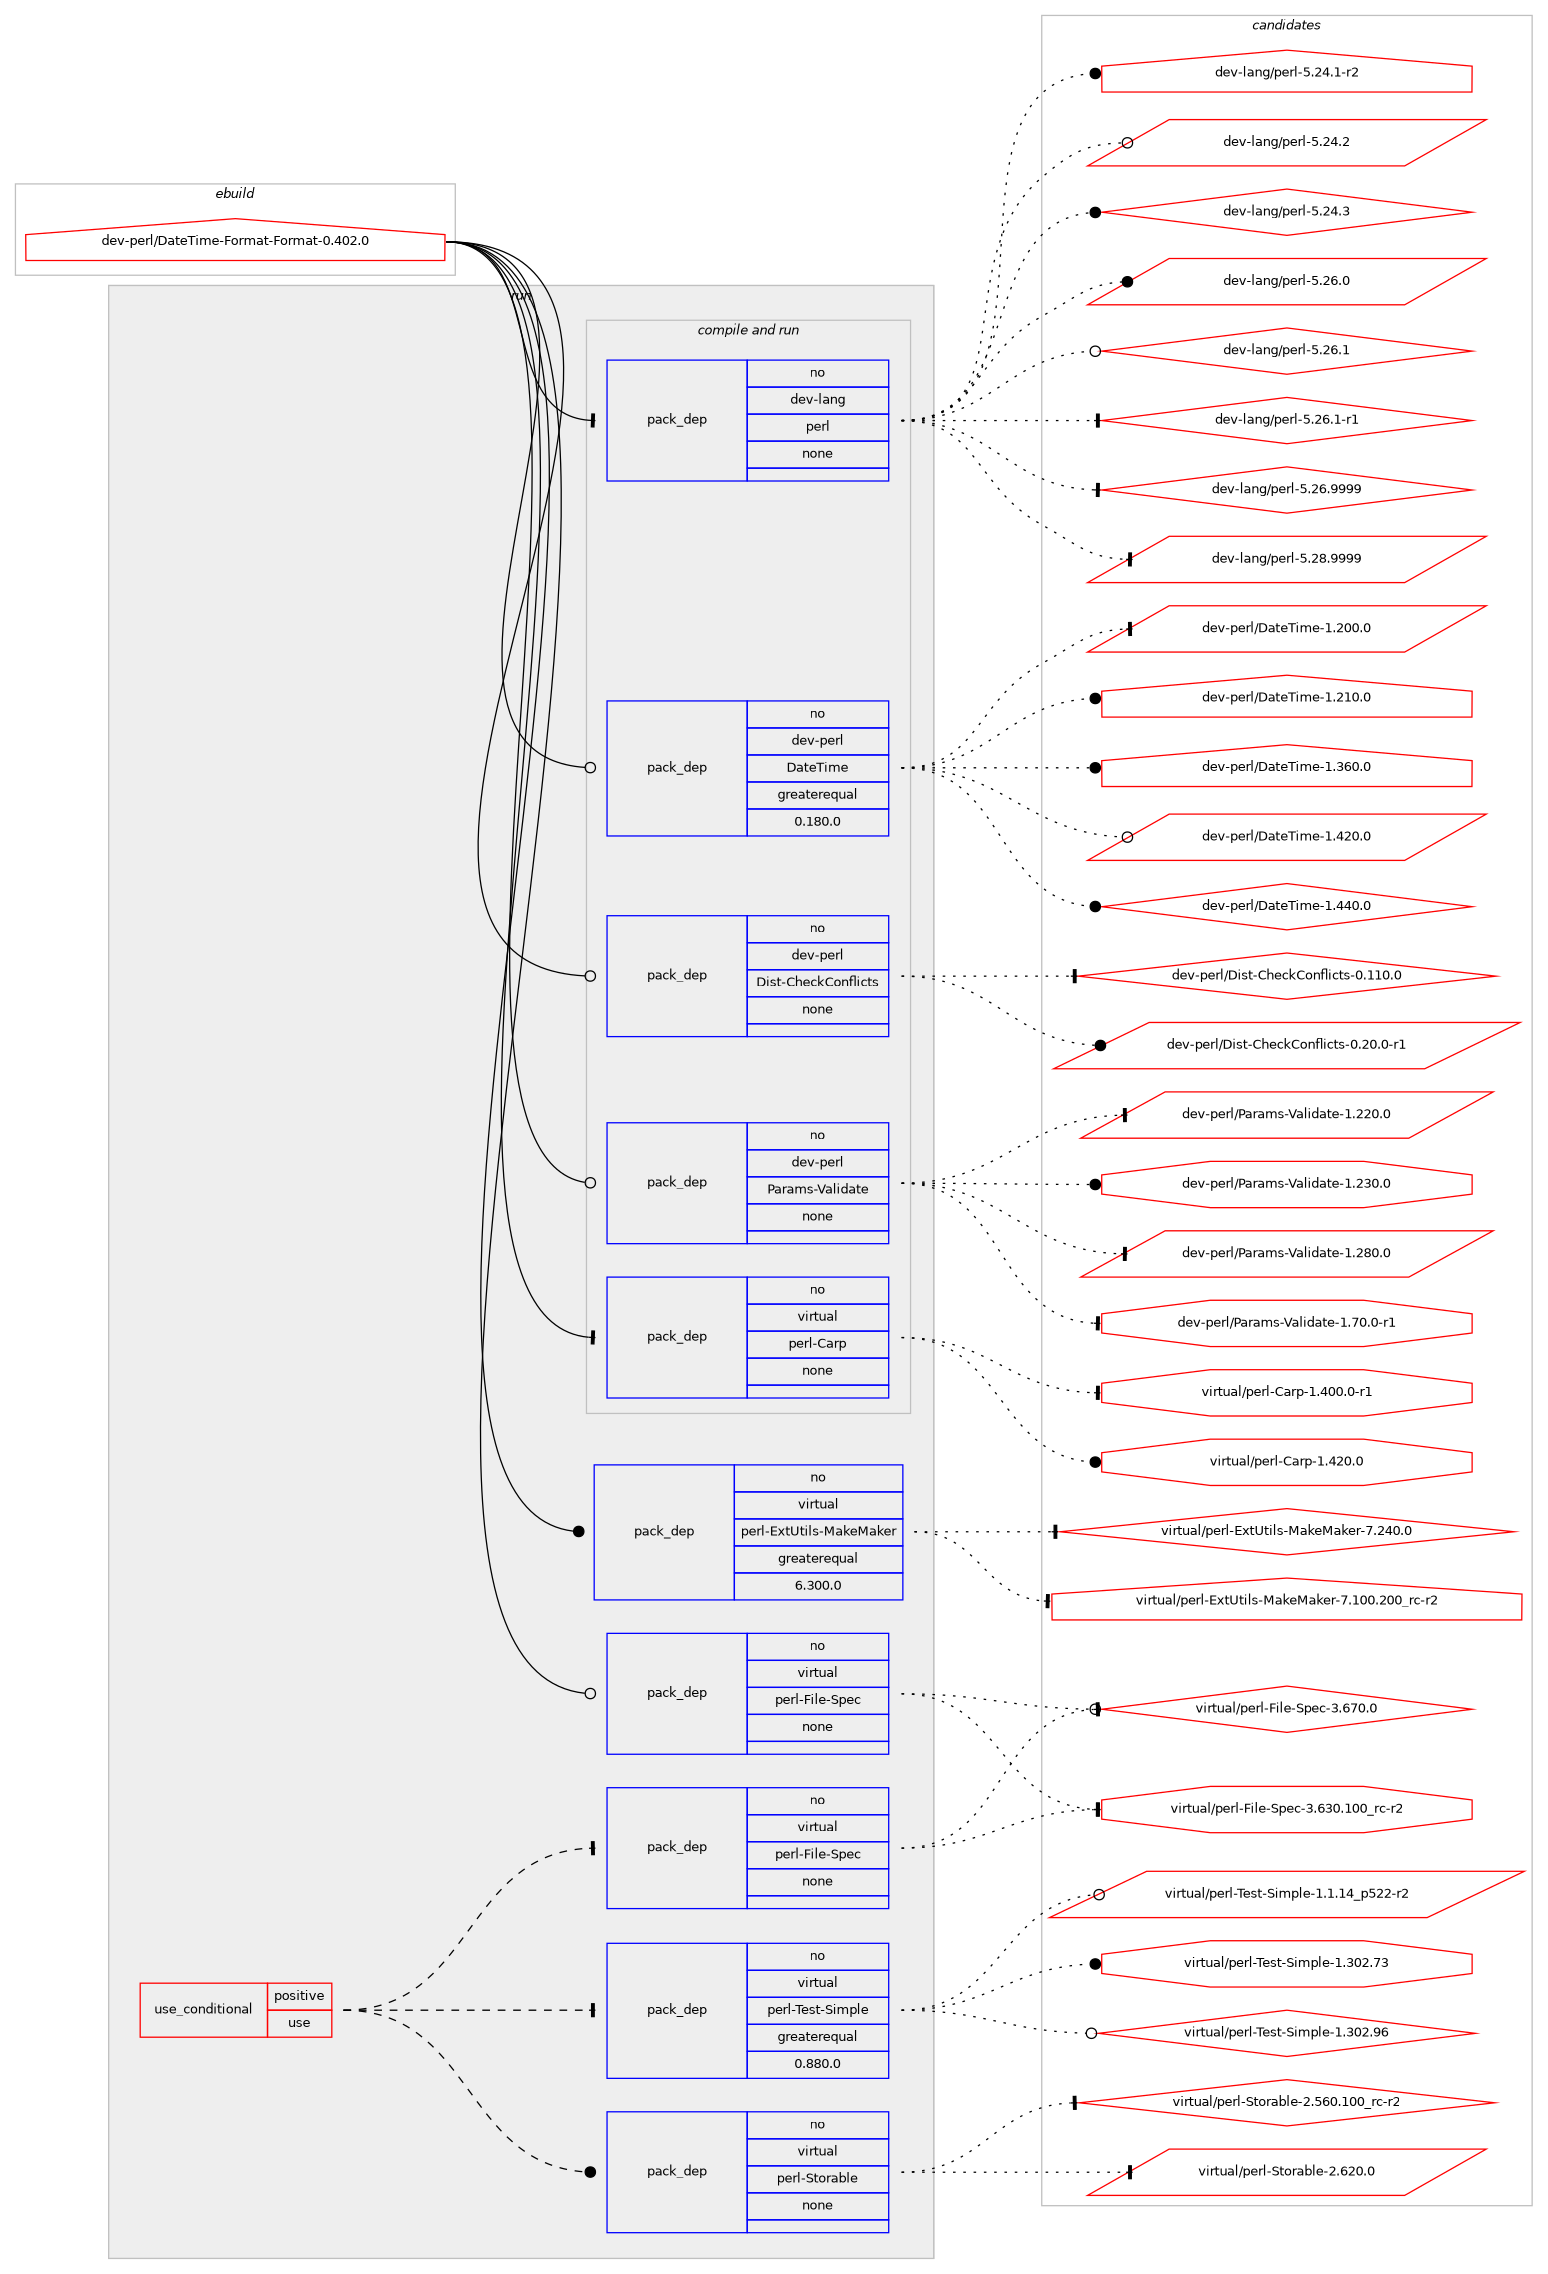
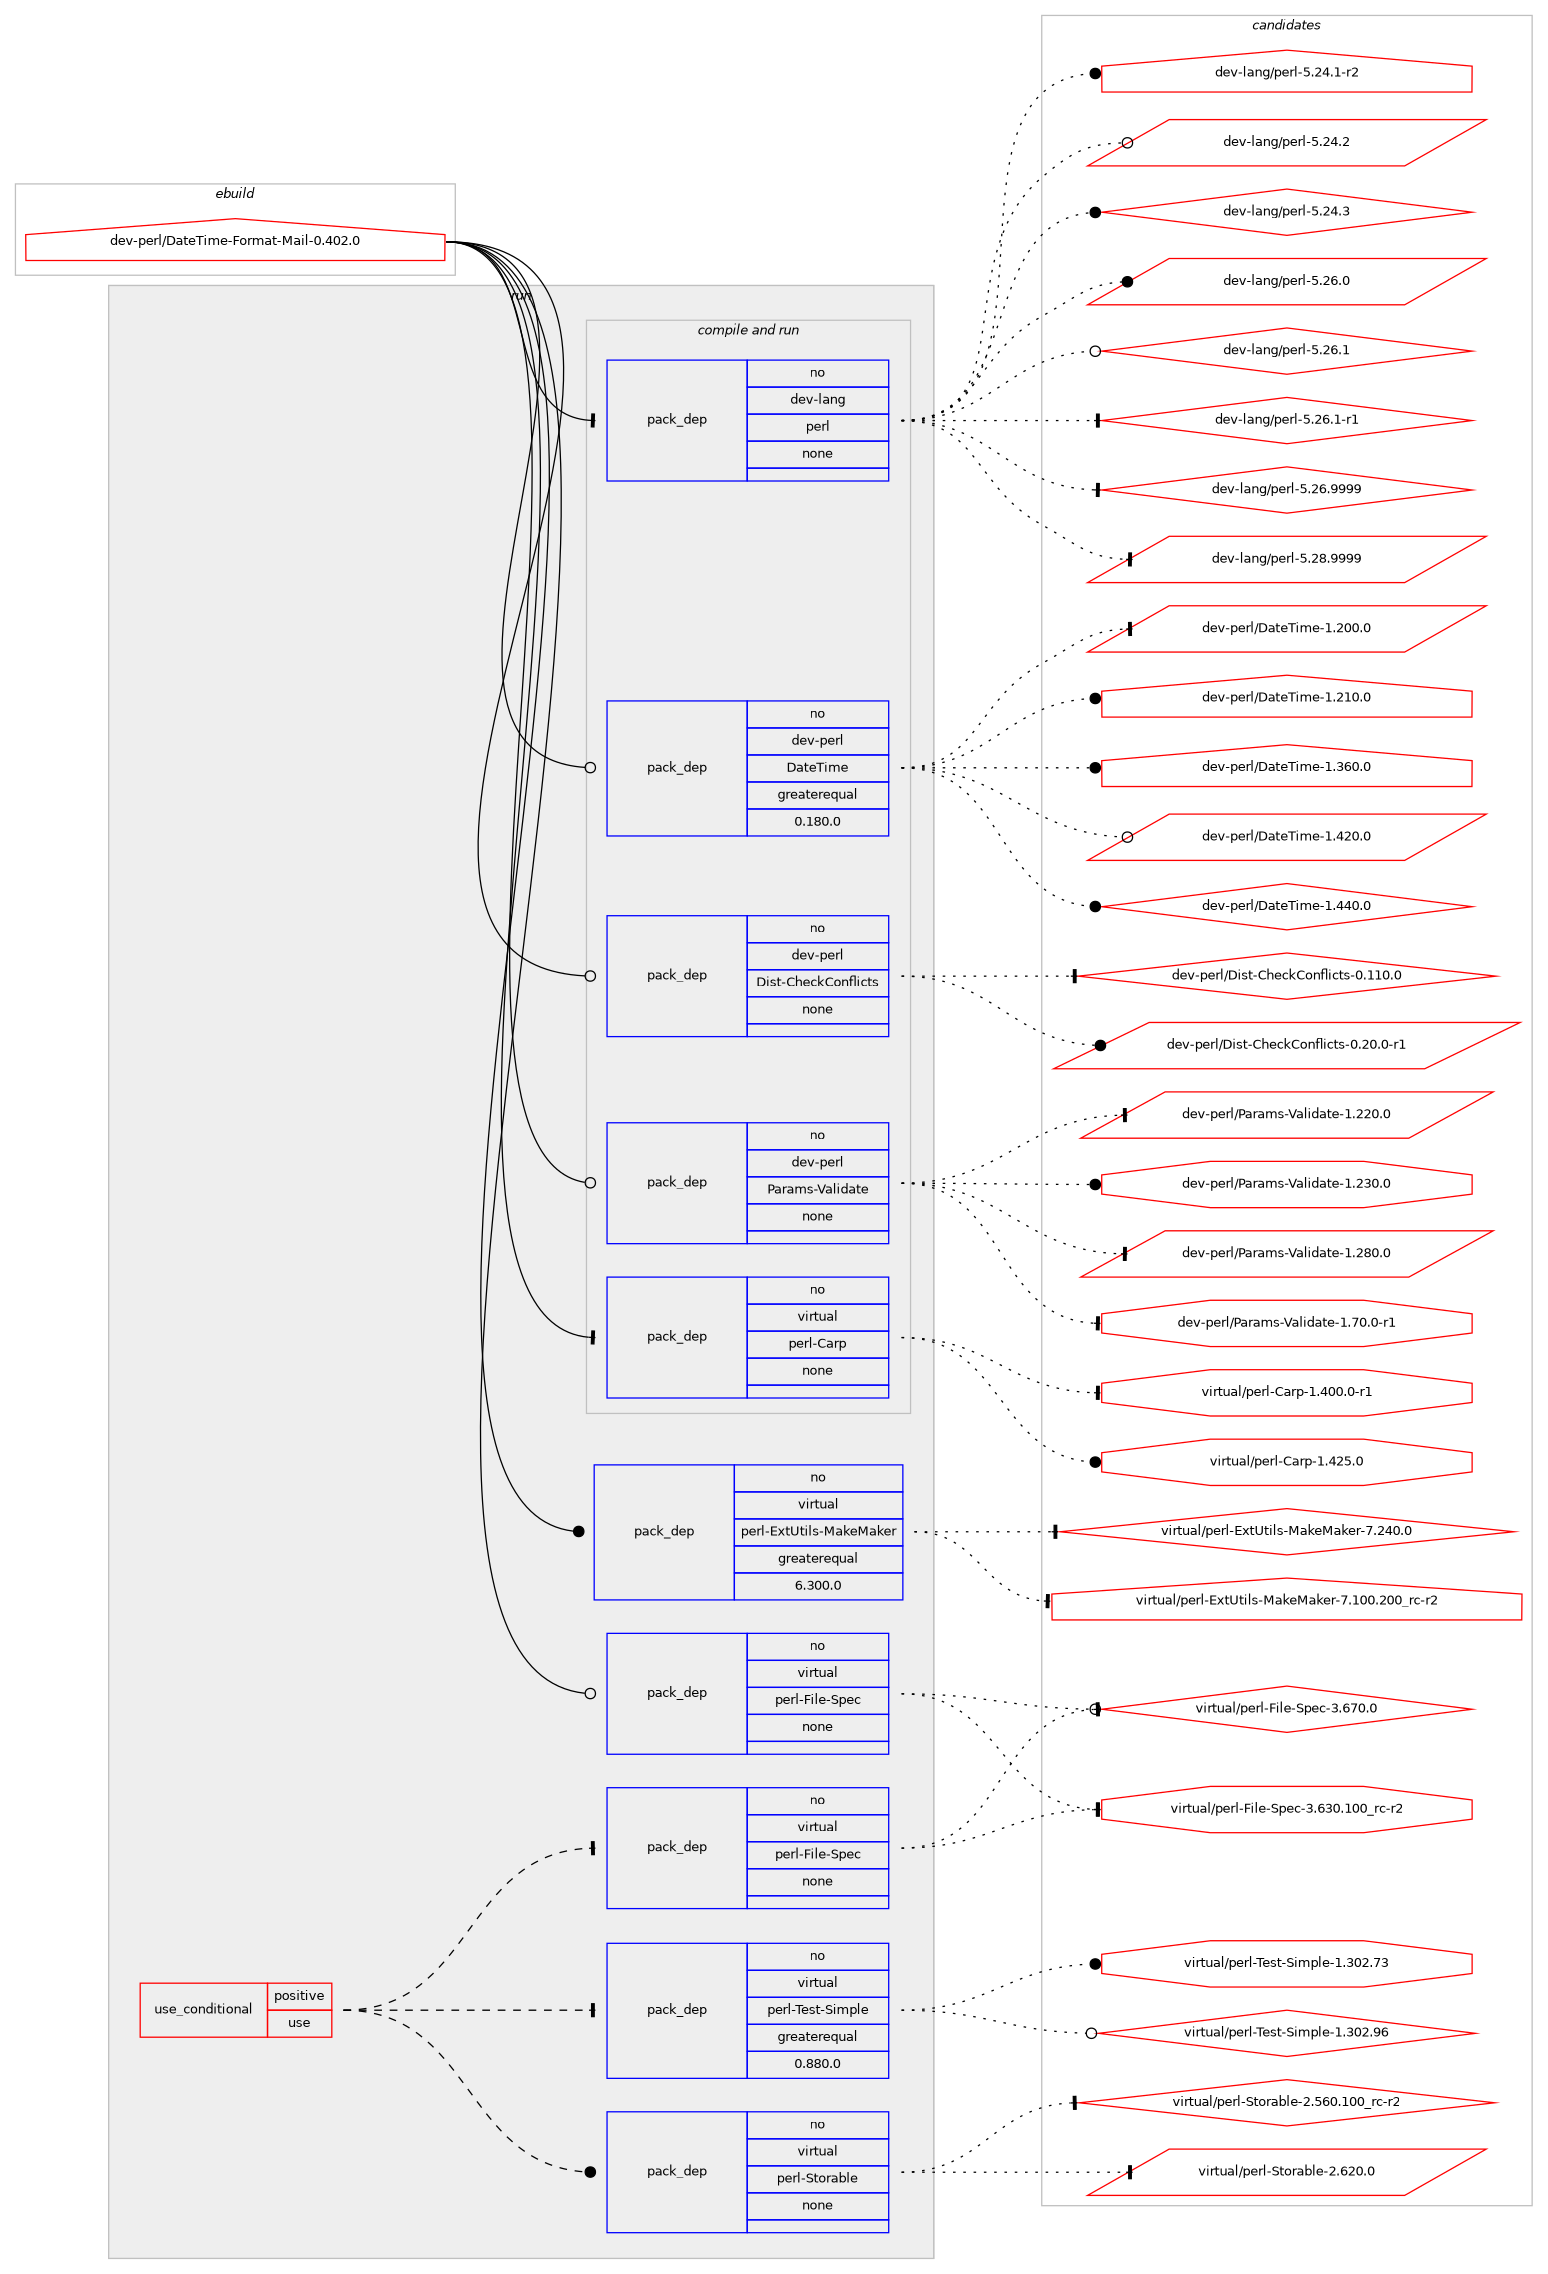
  digraph {
    compound=true
    concentrate=true
    fontname=Helvetica
    fontsize=10
    newrank=true
    rankdir=LR
    ranksep=1.5
    node [color=red fontname=Helvetica fontsize=10 shape=none]
    edge [arrowhead=tee headport=w style=dotted tailport=e weight=100]
-   n1 [label="dev-perl/DateTime-Format-Format-0.402.0" shape=house width=4]
+   n1 [label="dev-perl/DateTime-Format-Mail-0.402.0" shape=house width=4]
    n2 [color=blue label=<<TABLE BORDER="0" CELLBORDER="1" CELLSPACING="0" CELLPADDING="4" WIDTH="220"><TR><TD ROWSPAN="6" CELLPADDING="30">pack_dep</TD></TR><TR><TD WIDTH="110">no</TD></TR><TR><TD>virtual</TD></TR><TR><TD>perl-Test-Simple</TD></TR><TR><TD>greaterequal</TD></TR><TR><TD>0.880.0</TD></TR></TABLE>>]
    n3 [color=blue label=<<TABLE BORDER="0" CELLBORDER="1" CELLSPACING="0" CELLPADDING="4" WIDTH="220"><TR><TD ROWSPAN="6" CELLPADDING="30">pack_dep</TD></TR><TR><TD WIDTH="110">no</TD></TR><TR><TD>virtual</TD></TR><TR><TD>perl-File-Spec</TD></TR><TR><TD>none</TD></TR><TR><TD></TD></TR></TABLE>>]
    n4 [color=blue label=<<TABLE BORDER="0" CELLBORDER="1" CELLSPACING="0" CELLPADDING="4" WIDTH="220"><TR><TD ROWSPAN="6" CELLPADDING="30">pack_dep</TD></TR><TR><TD WIDTH="110">no</TD></TR><TR><TD>virtual</TD></TR><TR><TD>perl-Storable</TD></TR><TR><TD>none</TD></TR><TR><TD></TD></TR></TABLE>>]
    n5 [label=<<TABLE BORDER="0" CELLBORDER="1" CELLSPACING="0" CELLPADDING="4"><TR><TD ROWSPAN="3" CELLPADDING="10">use_conditional</TD></TR><TR><TD>positive</TD></TR><TR><TD>use</TD></TR></TABLE>>]
    n6 [color=blue label=<<TABLE BORDER="0" CELLBORDER="1" CELLSPACING="0" CELLPADDING="4" WIDTH="220"><TR><TD ROWSPAN="6" CELLPADDING="30">pack_dep</TD></TR><TR><TD WIDTH="110">no</TD></TR><TR><TD>virtual</TD></TR><TR><TD>perl-ExtUtils-MakeMaker</TD></TR><TR><TD>greaterequal</TD></TR><TR><TD>6.300.0</TD></TR></TABLE>>]
    n7 [color=blue label=<<TABLE BORDER="0" CELLBORDER="1" CELLSPACING="0" CELLPADDING="4" WIDTH="220"><TR><TD ROWSPAN="6" CELLPADDING="30">pack_dep</TD></TR><TR><TD WIDTH="110">no</TD></TR><TR><TD>virtual</TD></TR><TR><TD>perl-File-Spec</TD></TR><TR><TD>none</TD></TR><TR><TD></TD></TR></TABLE>>]
    n8 [color=blue label=<<TABLE BORDER="0" CELLBORDER="1" CELLSPACING="0" CELLPADDING="4" WIDTH="220"><TR><TD ROWSPAN="6" CELLPADDING="30">pack_dep</TD></TR><TR><TD WIDTH="110">no</TD></TR><TR><TD>dev-lang</TD></TR><TR><TD>perl</TD></TR><TR><TD>none</TD></TR><TR><TD></TD></TR></TABLE>>]
    n9 [color=blue label=<<TABLE BORDER="0" CELLBORDER="1" CELLSPACING="0" CELLPADDING="4" WIDTH="220"><TR><TD ROWSPAN="6" CELLPADDING="30">pack_dep</TD></TR><TR><TD WIDTH="110">no</TD></TR><TR><TD>dev-perl</TD></TR><TR><TD>DateTime</TD></TR><TR><TD>greaterequal</TD></TR><TR><TD>0.180.0</TD></TR></TABLE>>]
    n10 [color=blue label=<<TABLE BORDER="0" CELLBORDER="1" CELLSPACING="0" CELLPADDING="4" WIDTH="220"><TR><TD ROWSPAN="6" CELLPADDING="30">pack_dep</TD></TR><TR><TD WIDTH="110">no</TD></TR><TR><TD>dev-perl</TD></TR><TR><TD>Dist-CheckConflicts</TD></TR><TR><TD>none</TD></TR><TR><TD></TD></TR></TABLE>>]
    n11 [color=blue label=<<TABLE BORDER="0" CELLBORDER="1" CELLSPACING="0" CELLPADDING="4" WIDTH="220"><TR><TD ROWSPAN="6" CELLPADDING="30">pack_dep</TD></TR><TR><TD WIDTH="110">no</TD></TR><TR><TD>dev-perl</TD></TR><TR><TD>Params-Validate</TD></TR><TR><TD>none</TD></TR><TR><TD></TD></TR></TABLE>>]
    n12 [color=blue label=<<TABLE BORDER="0" CELLBORDER="1" CELLSPACING="0" CELLPADDING="4" WIDTH="220"><TR><TD ROWSPAN="6" CELLPADDING="30">pack_dep</TD></TR><TR><TD WIDTH="110">no</TD></TR><TR><TD>virtual</TD></TR><TR><TD>perl-Carp</TD></TR><TR><TD>none</TD></TR><TR><TD></TD></TR></TABLE>>]
-   n13 [label="virtual/perl-Test-Simple-1.1.14_p522-r2" shape=parallelogram width=4]
    n14 [label="virtual/perl-Test-Simple-1.302.73" shape=octagon width=4]
    n15 [label="virtual/perl-Test-Simple-1.302.96" shape=diamond width=4]
    n16 [label="virtual/perl-File-Spec-3.630.100_rc-r2" shape=octagon width=4]
    n17 [label="virtual/perl-File-Spec-3.670.0" shape=diamond width=4]
    n18 [label="virtual/perl-Storable-2.560.100_rc-r2" shape=diamond width=4]
    n19 [label="virtual/perl-Storable-2.620.0" shape=parallelogram width=4]
    n20 [label="virtual/perl-ExtUtils-MakeMaker-7.100.200_rc-r2" shape=house width=4]
    n21 [label="virtual/perl-ExtUtils-MakeMaker-7.240.0" shape=diamond width=4]
    n22 [label="dev-lang/perl-5.24.1-r2" shape=house width=4]
    n23 [label="dev-lang/perl-5.24.2" shape=parallelogram width=4]
    n24 [label="dev-lang/perl-5.24.3" shape=diamond width=4]
    n25 [label="dev-lang/perl-5.26.0" shape=parallelogram width=4]
    n26 [label="dev-lang/perl-5.26.1" shape=diamond width=4]
    n27 [label="dev-lang/perl-5.26.1-r1" shape=diamond width=4]
    n28 [label="dev-lang/perl-5.26.9999" shape=diamond width=4]
    n29 [label="dev-lang/perl-5.28.9999" shape=parallelogram width=4]
    n30 [label="dev-perl/DateTime-1.200.0" shape=parallelogram width=4]
    n31 [label="dev-perl/DateTime-1.210.0" shape=house width=4]
    n32 [label="dev-perl/DateTime-1.360.0" shape=house width=4]
    n33 [label="dev-perl/DateTime-1.420.0" shape=parallelogram width=4]
    n34 [label="dev-perl/DateTime-1.440.0" shape=diamond width=4]
    n35 [label="dev-perl/Dist-CheckConflicts-0.110.0" shape=diamond width=4]
    n36 [label="dev-perl/Dist-CheckConflicts-0.20.0-r1" shape=parallelogram width=4]
    n37 [label="dev-perl/Params-Validate-1.220.0" shape=parallelogram width=4]
    n38 [label="dev-perl/Params-Validate-1.230.0" shape=octagon width=4]
    n39 [label="dev-perl/Params-Validate-1.280.0" shape=parallelogram width=4]
    n40 [label="dev-perl/Params-Validate-1.70.0-r1" shape=octagon width=4]
    n41 [label="virtual/perl-Carp-1.400.0-r1" shape=octagon width=4]
-   n42 [label="virtual/perl-Carp-1.420.0" shape=octagon width=4]
+   n42 [label="virtual/perl-Carp-1.425.0" shape=octagon width=4]
    subgraph cluster_1 {
      color=gray
      label=<<i>ebuild</i>>
      rank=same
      n1
    }
    subgraph cluster_2 {
      color=gray
      label=<<i>dependencies</i>>
      subgraph cluster_3 {
        color=gray
        fillcolor="#eeeeee"
        label=<<i>compile</i>>
        style=filled
        subgraph sub_4 {
          color=gray
          fillcolor="#eeeeee"
          label=<<i>compile</i>>
          style=filled
          n5
          subgraph sub_5 {
            color=gray
            fillcolor="#eeeeee"
            label=<<i>compile</i>>
            style=filled
            n2
          }
          subgraph sub_6 {
            color=gray
            fillcolor="#eeeeee"
            label=<<i>compile</i>>
            style=filled
            n3
          }
          subgraph sub_7 {
            color=gray
            fillcolor="#eeeeee"
            label=<<i>compile</i>>
            style=filled
            n4
          }
        }
        subgraph sub_8 {
          color=gray
          fillcolor="#eeeeee"
          label=<<i>compile</i>>
          style=filled
          n6
        }
        subgraph sub_9 {
          color=gray
          fillcolor="#eeeeee"
          label=<<i>compile</i>>
          style=filled
          n7
        }
      }
      subgraph cluster_10 {
        color=gray
        fillcolor="#eeeeee"
        label=<<i>run</i>>
        style=filled
      }
      subgraph cluster_11 {
        color=gray
        fillcolor="#eeeeee"
        label=<<i>compile and run</i>>
        style=filled
        subgraph sub_12 {
          color=gray
          fillcolor="#eeeeee"
          label=<<i>compile and run</i>>
          style=filled
          n8
        }
        subgraph sub_13 {
          color=gray
          fillcolor="#eeeeee"
          label=<<i>compile and run</i>>
          style=filled
          n9
        }
        subgraph sub_14 {
          color=gray
          fillcolor="#eeeeee"
          label=<<i>compile and run</i>>
          style=filled
          n10
        }
        subgraph sub_15 {
          color=gray
          fillcolor="#eeeeee"
          label=<<i>compile and run</i>>
          style=filled
          n11
        }
        subgraph sub_16 {
          color=gray
          fillcolor="#eeeeee"
          label=<<i>compile and run</i>>
          style=filled
          n12
        }
      }
    }
    subgraph cluster_17 {
      color=gray
      label=<<i>candidates</i>>
      rank=same
      subgraph sub_18 {
        color=black
        label=<<i>candidates</i>>
        nodesep=1
        rank=same
-       n13
        n14
        n15
      }
      subgraph sub_19 {
        color=black
        label=<<i>candidates</i>>
        nodesep=1
        rank=same
        n16
        n17
      }
      subgraph sub_20 {
        color=black
        label=<<i>candidates</i>>
        nodesep=1
        rank=same
        n18
        n19
      }
      subgraph sub_21 {
        color=black
        label=<<i>candidates</i>>
        nodesep=1
        rank=same
        n20
        n21
      }
      subgraph sub_22 {
        color=black
        label=<<i>candidates</i>>
        nodesep=1
        rank=same
        n16
        n17
      }
      subgraph sub_23 {
        color=black
        label=<<i>candidates</i>>
        nodesep=1
        rank=same
        n22
        n23
        n24
        n25
        n26
        n27
        n28
        n29
      }
      subgraph sub_24 {
        color=black
        label=<<i>candidates</i>>
        nodesep=1
        rank=same
        n30
        n31
        n32
        n33
        n34
      }
      subgraph sub_25 {
        color=black
        label=<<i>candidates</i>>
        nodesep=1
        rank=same
        n35
        n36
      }
      subgraph sub_26 {
        color=black
        label=<<i>candidates</i>>
        nodesep=1
        rank=same
        n37
        n38
        n39
        n40
      }
      subgraph sub_27 {
        color=black
        label=<<i>candidates</i>>
        nodesep=1
        rank=same
        n41
        n42
      }
    }
    n1 -> n6 [arrowhead=dot style=solid weight=20]
    n1 -> n7 [arrowhead=odot style=solid weight=20]
    n1 -> n8 [style=solid weight=20]
    n1 -> n9 [arrowhead=odot style=solid weight=20]
    n1 -> n10 [arrowhead=odot style=solid weight=20]
    n1 -> n11 [arrowhead=odot style=solid weight=20]
    n1 -> n12 [style=solid weight=20]
-   n2 -> n13 [arrowhead=odot]
    n2 -> n14 [arrowhead=dot]
    n2 -> n15 [arrowhead=odot]
    n3 -> n16
    n3 -> n17
    n4 -> n18
    n4 -> n19
    n5 -> n2 [style=dashed weight=20]
    n5 -> n3 [style=dashed weight=20]
    n5 -> n4 [arrowhead=dot style=dashed weight=20]
    n6 -> n20
    n6 -> n21
    n7 -> n16
    n7 -> n17 [arrowhead=odot]
    n8 -> n22 [arrowhead=dot]
    n8 -> n23 [arrowhead=odot]
    n8 -> n24 [arrowhead=dot]
    n8 -> n25 [arrowhead=dot]
    n8 -> n26 [arrowhead=odot]
    n8 -> n27
    n8 -> n28
    n8 -> n29
    n9 -> n30
    n9 -> n31 [arrowhead=dot]
    n9 -> n32 [arrowhead=dot]
    n9 -> n33 [arrowhead=odot]
    n9 -> n34 [arrowhead=dot]
    n10 -> n35
    n10 -> n36 [arrowhead=dot]
    n11 -> n37
    n11 -> n38 [arrowhead=dot]
    n11 -> n39
    n11 -> n40
    n12 -> n41
    n12 -> n42 [arrowhead=dot]
  }
